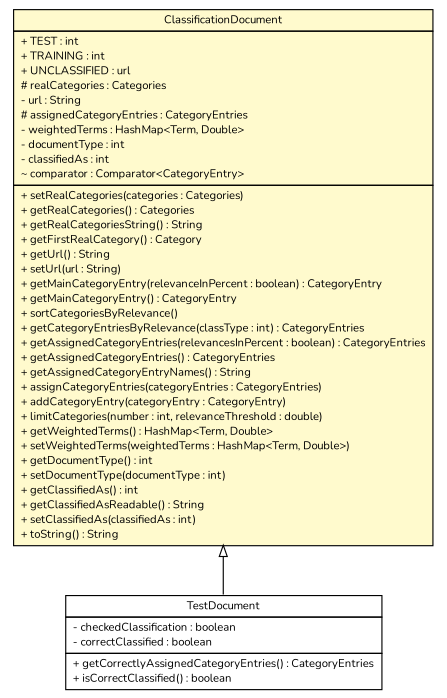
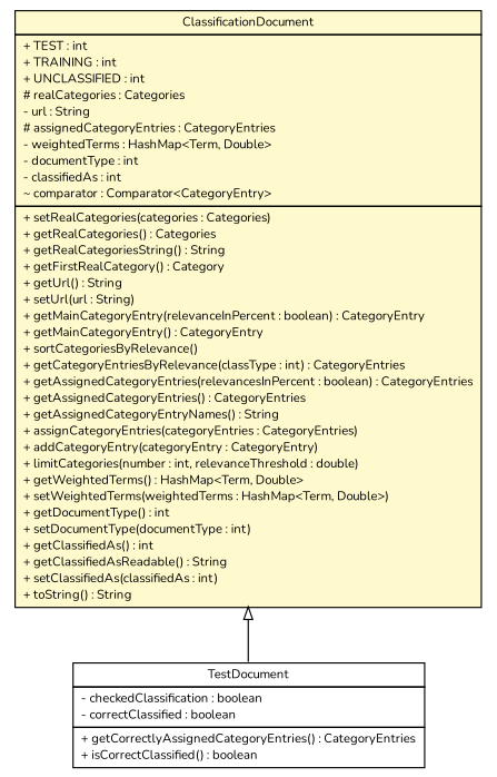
  digraph {
    nodesep=0.25
    ranksep=0.5
    fontname=Nunito
    node [fontcolor=black fontname=Nunito fontsize=10.0 shape=plaintext]
    n1 [label=<<table title="tud.iir.classification.page.TestDocument" border="0" cellborder="1" cellspacing="0" cellpadding="2" port="p" href="./TestDocument.html"> 		<tr><td><table border="0" cellspacing="0" cellpadding="1"> <tr><td align="center" balign="center"> TestDocument </td></tr> 		</table></td></tr> 		<tr><td><table border="0" cellspacing="0" cellpadding="1"> <tr><td align="left" balign="left"> - checkedClassification : boolean </td></tr> <tr><td align="left" balign="left"> - correctClassified : boolean </td></tr> 		</table></td></tr> 		<tr><td><table border="0" cellspacing="0" cellpadding="1"> <tr><td align="left" balign="left"> + getCorrectlyAssignedCategoryEntries() : CategoryEntries </td></tr> <tr><td align="left" balign="left"> + isCorrectClassified() : boolean </td></tr> 		</table></td></tr> 		</table>>]
-   n2 [label=<<table title="tud.iir.classification.page.ClassificationDocument" border="0" cellborder="1" cellspacing="0" cellpadding="2" port="p" bgcolor="lemonChiffon" href="./ClassificationDocument.html"> 		<tr><td><table border="0" cellspacing="0" cellpadding="1"> <tr><td align="center" balign="center"> ClassificationDocument </td></tr> 		</table></td></tr> 		<tr><td><table border="0" cellspacing="0" cellpadding="1"> <tr><td align="left" balign="left"> + TEST : int </td></tr> <tr><td align="left" balign="left"> + TRAINING : int </td></tr> <tr><td align="left" balign="left"> + UNCLASSIFIED : url </td></tr> <tr><td align="left" balign="left"> # realCategories : Categories </td></tr> <tr><td align="left" balign="left"> - url : String </td></tr> <tr><td align="left" balign="left"> # assignedCategoryEntries : CategoryEntries </td></tr> <tr><td align="left" balign="left"> - weightedTerms : HashMap&lt;Term, Double&gt; </td></tr> <tr><td align="left" balign="left"> - documentType : int </td></tr> <tr><td align="left" balign="left"> - classifiedAs : int </td></tr> <tr><td align="left" balign="left"> ~ comparator : Comparator&lt;CategoryEntry&gt; </td></tr> 		</table></td></tr> 		<tr><td><table border="0" cellspacing="0" cellpadding="1"> <tr><td align="left" balign="left"> + setRealCategories(categories : Categories) </td></tr> <tr><td align="left" balign="left"> + getRealCategories() : Categories </td></tr> <tr><td align="left" balign="left"> + getRealCategoriesString() : String </td></tr> <tr><td align="left" balign="left"> + getFirstRealCategory() : Category </td></tr> <tr><td align="left" balign="left"> + getUrl() : String </td></tr> <tr><td align="left" balign="left"> + setUrl(url : String) </td></tr> <tr><td align="left" balign="left"> + getMainCategoryEntry(relevanceInPercent : boolean) : CategoryEntry </td></tr> <tr><td align="left" balign="left"> + getMainCategoryEntry() : CategoryEntry </td></tr> <tr><td align="left" balign="left"> + sortCategoriesByRelevance() </td></tr> <tr><td align="left" balign="left"> + getCategoryEntriesByRelevance(classType : int) : CategoryEntries </td></tr> <tr><td align="left" balign="left"> + getAssignedCategoryEntries(relevancesInPercent : boolean) : CategoryEntries </td></tr> <tr><td align="left" balign="left"> + getAssignedCategoryEntries() : CategoryEntries </td></tr> <tr><td align="left" balign="left"> + getAssignedCategoryEntryNames() : String </td></tr> <tr><td align="left" balign="left"> + assignCategoryEntries(categoryEntries : CategoryEntries) </td></tr> <tr><td align="left" balign="left"> + addCategoryEntry(categoryEntry : CategoryEntry) </td></tr> <tr><td align="left" balign="left"> + limitCategories(number : int, relevanceThreshold : double) </td></tr> <tr><td align="left" balign="left"> + getWeightedTerms() : HashMap&lt;Term, Double&gt; </td></tr> <tr><td align="left" balign="left"> + setWeightedTerms(weightedTerms : HashMap&lt;Term, Double&gt;) </td></tr> <tr><td align="left" balign="left"> + getDocumentType() : int </td></tr> <tr><td align="left" balign="left"> + setDocumentType(documentType : int) </td></tr> <tr><td align="left" balign="left"> + getClassifiedAs() : int </td></tr> <tr><td align="left" balign="left"> + getClassifiedAsReadable() : String </td></tr> <tr><td align="left" balign="left"> + setClassifiedAs(classifiedAs : int) </td></tr> <tr><td align="left" balign="left"> + toString() : String </td></tr> 		</table></td></tr> 		</table>>]
+   n2 [label=<<table title="tud.iir.classification.page.ClassificationDocument" border="0" cellborder="1" cellspacing="0" cellpadding="2" port="p" bgcolor="lemonChiffon" href="./ClassificationDocument.html"> 		<tr><td><table border="0" cellspacing="0" cellpadding="1"> <tr><td align="center" balign="center"> ClassificationDocument </td></tr> 		</table></td></tr> 		<tr><td><table border="0" cellspacing="0" cellpadding="1"> <tr><td align="left" balign="left"> + TEST : int </td></tr> <tr><td align="left" balign="left"> + TRAINING : int </td></tr> <tr><td align="left" balign="left"> + UNCLASSIFIED : int </td></tr> <tr><td align="left" balign="left"> # realCategories : Categories </td></tr> <tr><td align="left" balign="left"> - url : String </td></tr> <tr><td align="left" balign="left"> # assignedCategoryEntries : CategoryEntries </td></tr> <tr><td align="left" balign="left"> - weightedTerms : HashMap&lt;Term, Double&gt; </td></tr> <tr><td align="left" balign="left"> - documentType : int </td></tr> <tr><td align="left" balign="left"> - classifiedAs : int </td></tr> <tr><td align="left" balign="left"> ~ comparator : Comparator&lt;CategoryEntry&gt; </td></tr> 		</table></td></tr> 		<tr><td><table border="0" cellspacing="0" cellpadding="1"> <tr><td align="left" balign="left"> + setRealCategories(categories : Categories) </td></tr> <tr><td align="left" balign="left"> + getRealCategories() : Categories </td></tr> <tr><td align="left" balign="left"> + getRealCategoriesString() : String </td></tr> <tr><td align="left" balign="left"> + getFirstRealCategory() : Category </td></tr> <tr><td align="left" balign="left"> + getUrl() : String </td></tr> <tr><td align="left" balign="left"> + setUrl(url : String) </td></tr> <tr><td align="left" balign="left"> + getMainCategoryEntry(relevanceInPercent : boolean) : CategoryEntry </td></tr> <tr><td align="left" balign="left"> + getMainCategoryEntry() : CategoryEntry </td></tr> <tr><td align="left" balign="left"> + sortCategoriesByRelevance() </td></tr> <tr><td align="left" balign="left"> + getCategoryEntriesByRelevance(classType : int) : CategoryEntries </td></tr> <tr><td align="left" balign="left"> + getAssignedCategoryEntries(relevancesInPercent : boolean) : CategoryEntries </td></tr> <tr><td align="left" balign="left"> + getAssignedCategoryEntries() : CategoryEntries </td></tr> <tr><td align="left" balign="left"> + getAssignedCategoryEntryNames() : String </td></tr> <tr><td align="left" balign="left"> + assignCategoryEntries(categoryEntries : CategoryEntries) </td></tr> <tr><td align="left" balign="left"> + addCategoryEntry(categoryEntry : CategoryEntry) </td></tr> <tr><td align="left" balign="left"> + limitCategories(number : int, relevanceThreshold : double) </td></tr> <tr><td align="left" balign="left"> + getWeightedTerms() : HashMap&lt;Term, Double&gt; </td></tr> <tr><td align="left" balign="left"> + setWeightedTerms(weightedTerms : HashMap&lt;Term, Double&gt;) </td></tr> <tr><td align="left" balign="left"> + getDocumentType() : int </td></tr> <tr><td align="left" balign="left"> + setDocumentType(documentType : int) </td></tr> <tr><td align="left" balign="left"> + getClassifiedAs() : int </td></tr> <tr><td align="left" balign="left"> + getClassifiedAsReadable() : String </td></tr> <tr><td align="left" balign="left"> + setClassifiedAs(classifiedAs : int) </td></tr> <tr><td align="left" balign="left"> + toString() : String </td></tr> 		</table></td></tr> 		</table>>]
    n2 -> n1 [arrowtail=empty dir=back fontname=Nunito fontsize=10 headport=p labelfontname=arial labelfontsize=10 tailport=p]
  }
